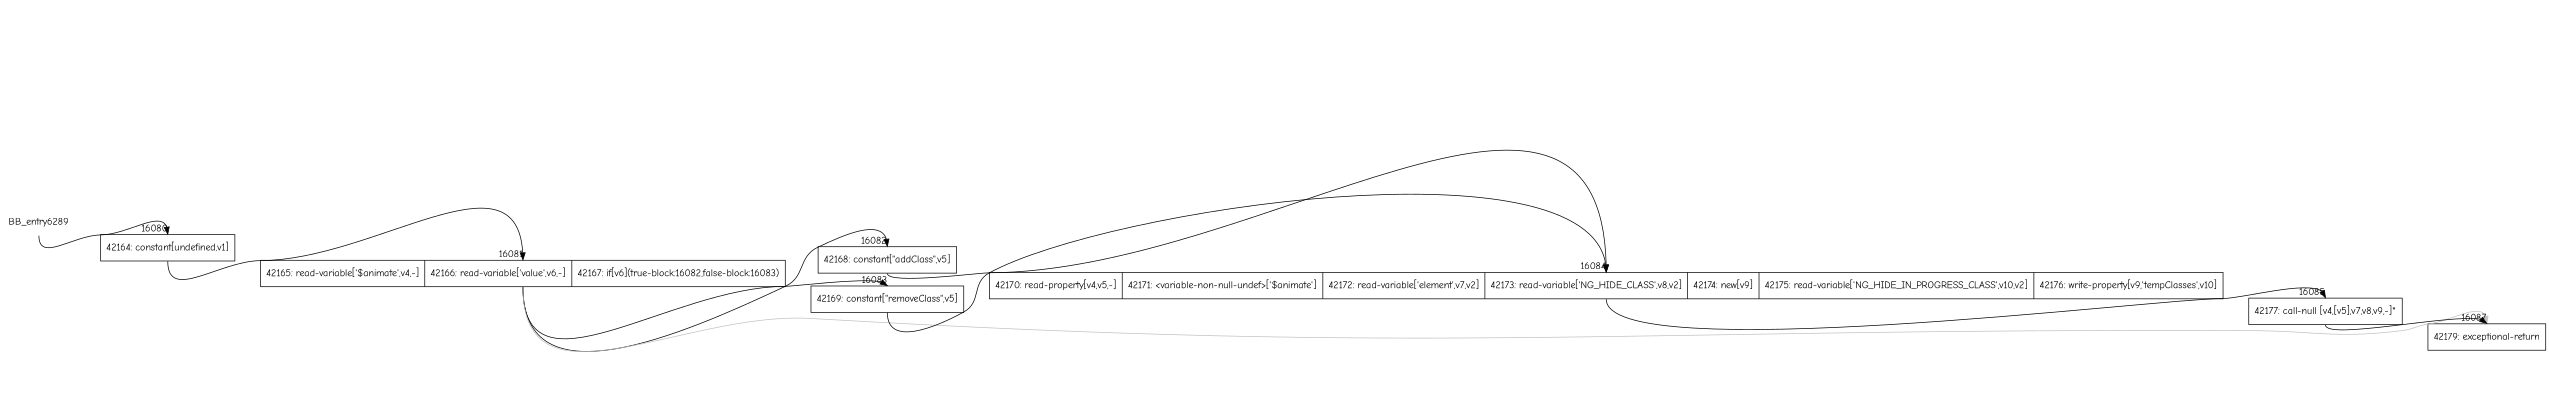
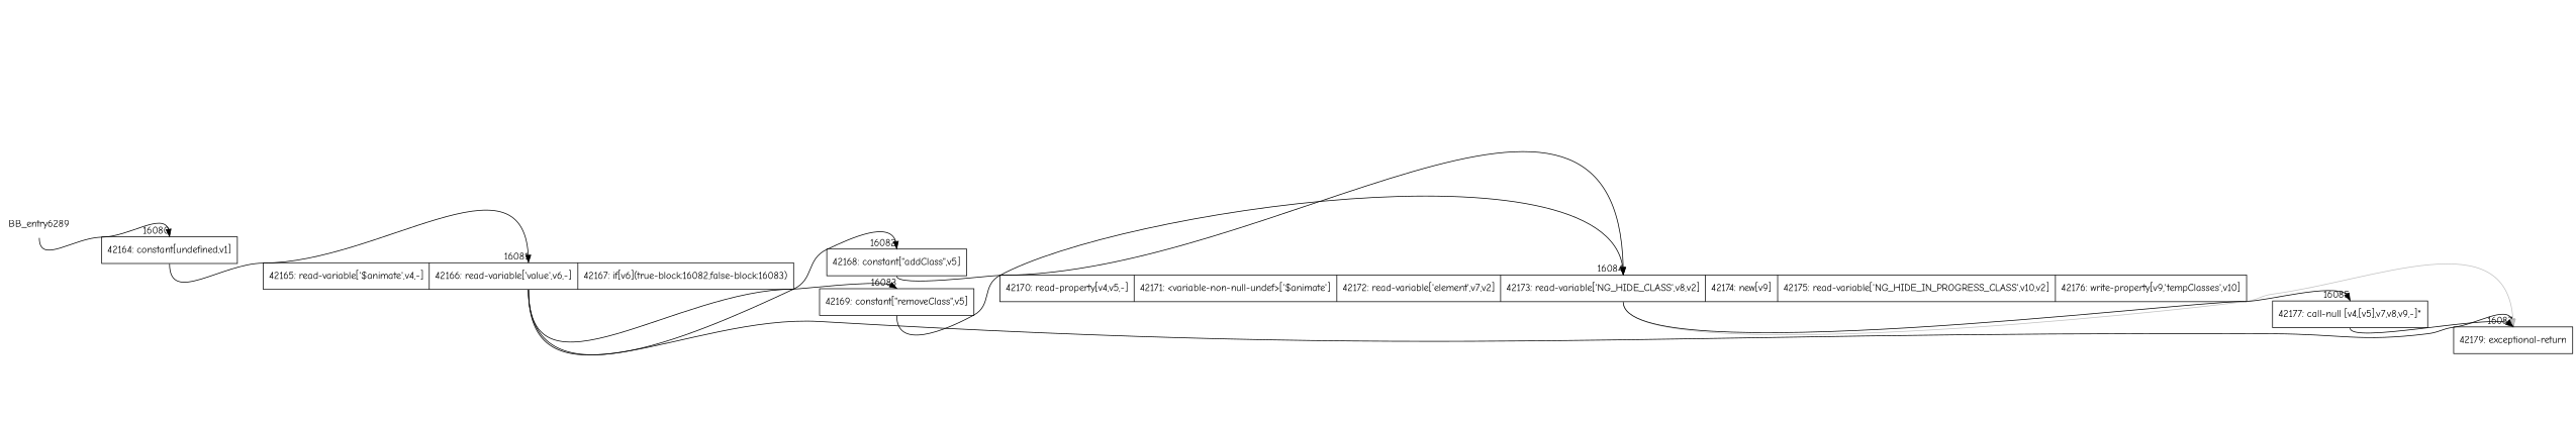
  digraph {
    fontname="Comic Neue"
    rankdir=LR
    node [fontname="Comic Neue" shape=record]
    edge [fontname="Comic Neue" headport=n tailport=s]
    n1 [label=BB_entry6289 shape=none]
    n2 [label="{42164: constant[undefined,v1]}"]
    n3 [label="{42165: read-variable['$animate',v4,-]|42166: read-variable['value',v6,-]|42167: if[v6](true-block:16082,false-block:16083)}"]
    n4 [label="{42168: constant[\"addClass\",v5]}"]
    n5 [label="{42169: constant[\"removeClass\",v5]}"]
    n6 [label="{42179: exceptional-return}"]
    n7 [label="{42170: read-property[v4,v5,-]|42171: \<variable-non-null-undef\>['$animate']|42172: read-variable['element',v7,v2]|42173: read-variable['NG_HIDE_CLASS',v8,v2]|42174: new[v9]|42175: read-variable['NG_HIDE_IN_PROGRESS_CLASS',v10,v2]|42176: write-property[v9,'tempClasses',v10]}"]
    n8 [label="{42177: call-null [v4,[v5],v7,v8,v9,-]*}"]
    n1 -> n2 [headlabel="    16080"]
    n2 -> n3 [headlabel="      16081"]
    n3 -> n4 [headlabel="      16082"]
    n3 -> n5 [headlabel="      16083"]
-   n3 -> n6 [color=gray headlabel="      16087"]
+   n3 -> n6 [color=black headlabel="      16087"]
    n4 -> n7 [headlabel="      16084"]
    n5 -> n7
+   n7 -> n6 [color=gray]
    n7 -> n8 [headlabel="      16085"]
    n8 -> n6 [color=black]
  }
